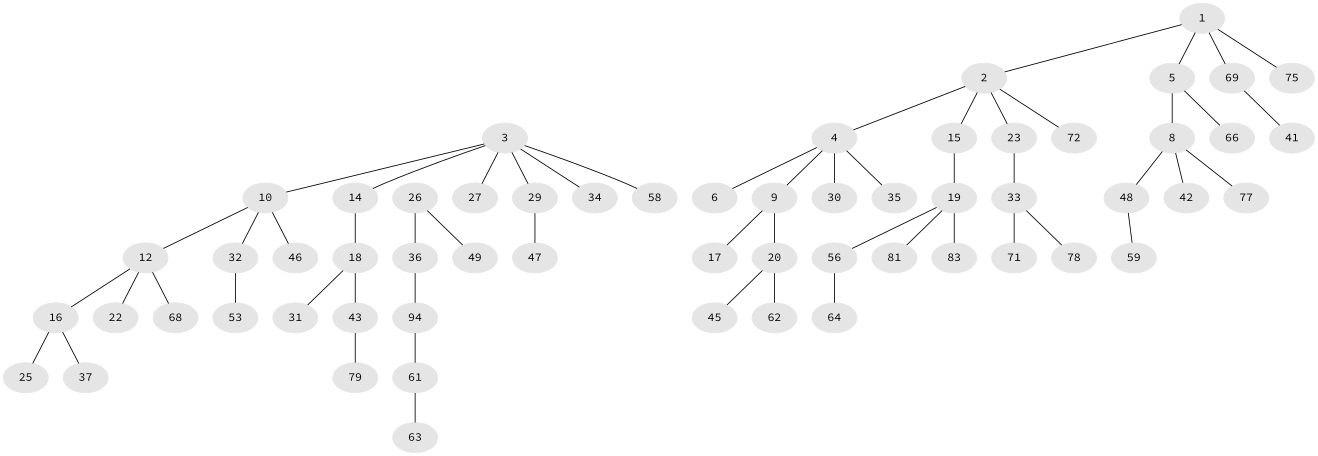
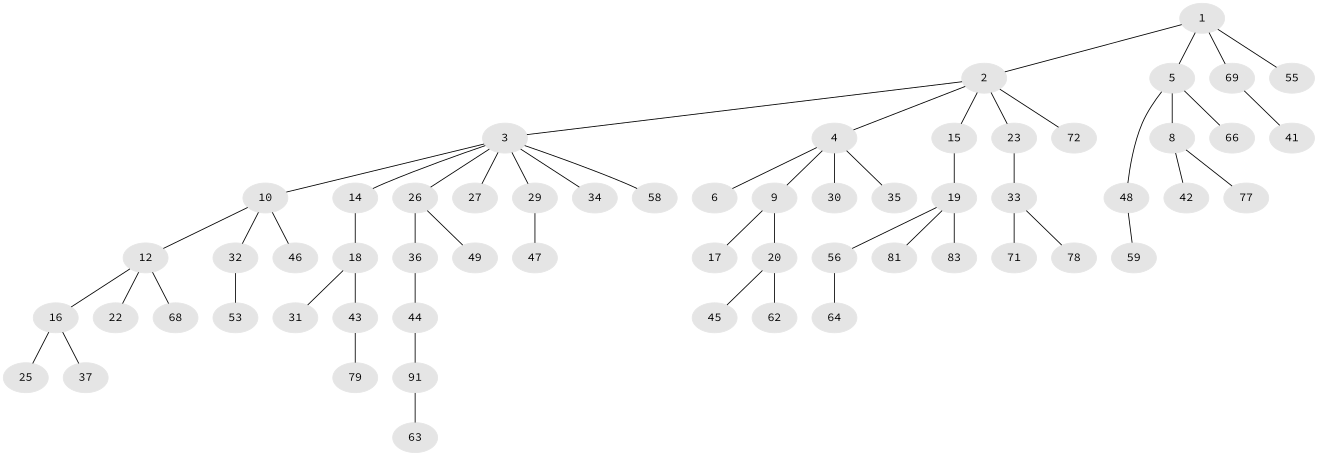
  graph {
    fontname="Source Code Pro"
    node [color=gray90 fontname="Source Code Pro" style=filled]
    edge [fontname="Source Code Pro"]
    1 [super="+40"]
    2 [super="+7"]
    5 [super="+38"]
    69
-   75
+   75 [label=55]
    3 [super="+21"]
    4 [super="+13"]
    15 [super="+76"]
    23
    72
    8 [super="+11"]
    48 [super="+50"]
    66
    41
    10
    14
    26 [super="+52"]
    27
    29
    34
    58
    6
    9 [super="+74"]
    30
    35 [super="+39"]
    19 [super="+28"]
    33 [super="+55"]
    12 [super="+57"]
    32 [super="+80"]
    46
    18 [super="+24"]
    36 [super="+54"]
    49
    47 [super="+60"]
    17
    20 [super="+82"]
    42 [super="+67"]
    77
    59
    45
    62
    16 [super="+70"]
    22 [super="+65"]
    68
    53
    25
    37
    31
    43
    56
    81
    83
    79
    64
    71
    78
-   44 [super="+51" label=94]
-   61
+   44 [super="+51"]
+   61 [label=91]
    63 [super="+73"]
    1 -- 2
    1 -- 5
    1 -- 69
    1 -- 75
+   2 -- 3
    2 -- 4
    2 -- 15
    2 -- 23
    2 -- 72
    5 -- 8
-   8 -- 48
+   5 -- 48
    5 -- 66
    69 -- 41
    3 -- 10
    3 -- 14
+   3 -- 26
    3 -- 27
    3 -- 29
    3 -- 34
    3 -- 58
    4 -- 6
    4 -- 9
    4 -- 30
    4 -- 35
    15 -- 19
    23 -- 33
    8 -- 42
    8 -- 77
    48 -- 59
    10 -- 12
    10 -- 32
    10 -- 46
    14 -- 18
    26 -- 36
    26 -- 49
    29 -- 47
    9 -- 17
    9 -- 20
    19 -- 56
    19 -- 81
    19 -- 83
    33 -- 71
    33 -- 78
    12 -- 16
    12 -- 22
    12 -- 68
    32 -- 53
    18 -- 31
    18 -- 43
    36 -- 44
    20 -- 45
    20 -- 62
    16 -- 25
    16 -- 37
    43 -- 79
    56 -- 64
    44 -- 61
    61 -- 63
  }
